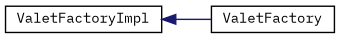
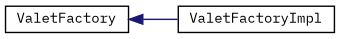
  digraph {
    rankdir=LR
    fontname="IBM Plex Mono"
    node [color=black fillcolor=white fontname="IBM Plex Mono" fontsize=10 shape=record style=filled]
    n1 [height=0.2 label=ValetFactory width=0.4]
    n2 [height=0.2 label=ValetFactoryImpl width=0.4]
-   n2 -> n1 [color=midnightblue dir=back fontname="IBM Plex Mono" fontsize=10 labelfontname=Helvetica labelfontsize=10 style=solid]
+   n1 -> n2 [color=midnightblue dir=back fontname="IBM Plex Mono" fontsize=10 labelfontname=Helvetica labelfontsize=10 style=solid]
  }
